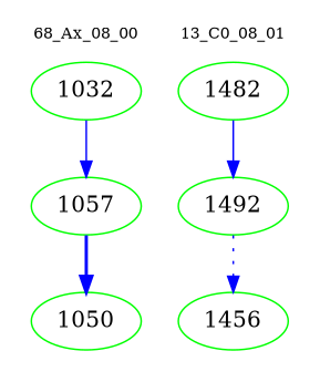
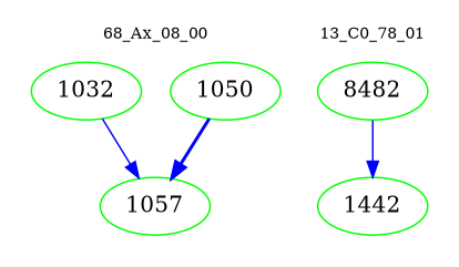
  digraph {
    node [color=green]
    edge [color=blue style=solid]
    n1 [label=1050]
    n2 [label=1057]
    n3 [label=1032]
-   n4 [label=1482]
-   n5 [label=1492]
-   n6 [label=1456]
+   n4 [label=8482]
+   n5 [label=1442]
    subgraph cluster_1 {
      color=white
      fontsize=10
      label="68_Ax_08_00"
      n1
      n2
      n3
    }
    subgraph cluster_2 {
      color=white
      fontsize=10
-     label="13_C0_08_01"
+     label="13_C0_78_01"
      n4
      n5
-     n6
    }
-   n2 -> n1 [style=bold]
+   n1 -> n2 [style=bold]
    n3 -> n2
    n4 -> n5
-   n5 -> n6 [style=dotted]
  }
